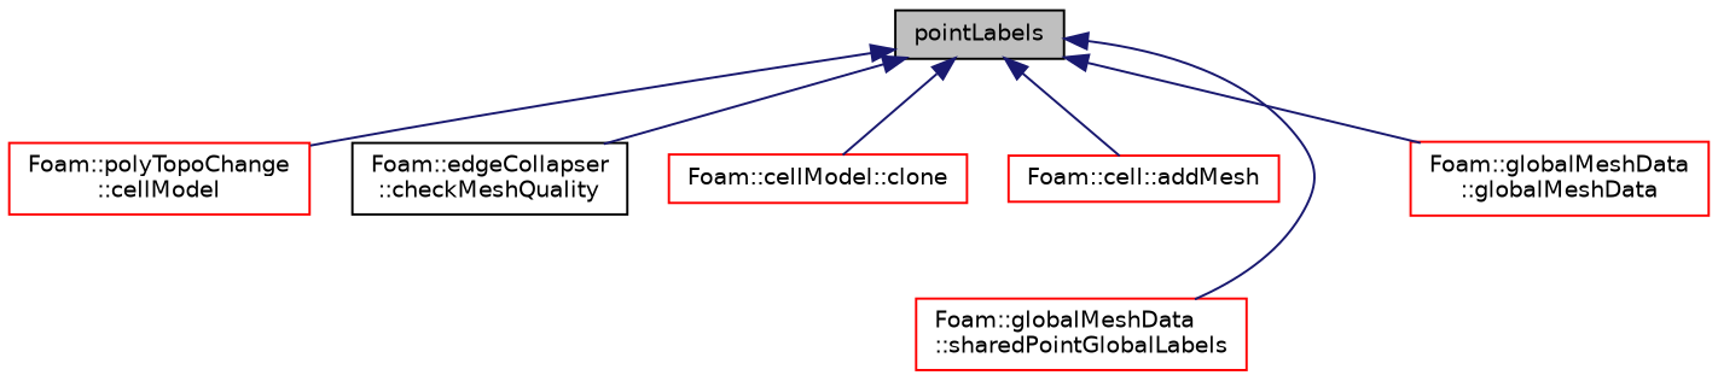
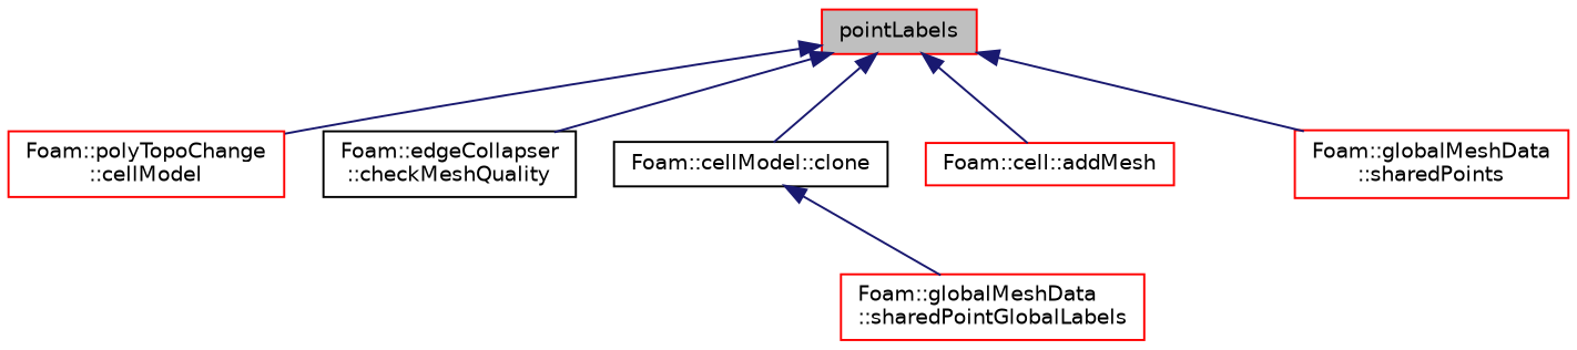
  digraph {
    rankdir=TB
    node [color=red fontname=Helvetica fontsize=10 shape=record]
    edge [color=midnightblue dir=back fontname=Helvetica fontsize=10 labelfontname=Helvetica labelfontsize=10 style=solid]
-   n1 [color=black fillcolor=grey75 fontcolor=black height=0.2 label=pointLabels style=filled width=0.4]
+   n1 [fillcolor=grey75 fontcolor=black height=0.2 label=pointLabels style=filled width=0.4]
    n2 [height=0.2 label="Foam::polyTopoChange\l::cellModel" width=0.4]
    n3 [color=black height=0.2 label="Foam::edgeCollapser\l::checkMeshQuality" width=0.4]
-   n4 [height=0.2 label="Foam::cellModel::clone" width=0.4]
+   n4 [color=black height=0.2 label="Foam::cellModel::clone" width=0.4]
    n5 [height=0.2 label="Foam::cell::addMesh" width=0.4]
    n6 [height=0.2 label="Foam::globalMeshData\l::sharedPointGlobalLabels" width=0.4]
-   n7 [height=0.2 label="Foam::globalMeshData\l::globalMeshData" width=0.4]
+   n7 [height=0.2 label="Foam::globalMeshData\l::sharedPoints" width=0.4]
    n1 -> n2
    n1 -> n3
    n1 -> n4
    n1 -> n5
-   n1 -> n6
+   n4 -> n6
    n1 -> n7
  }
